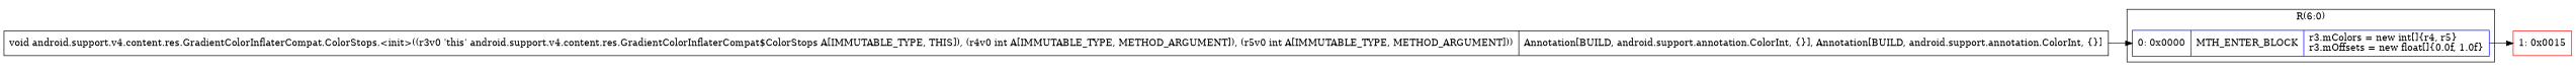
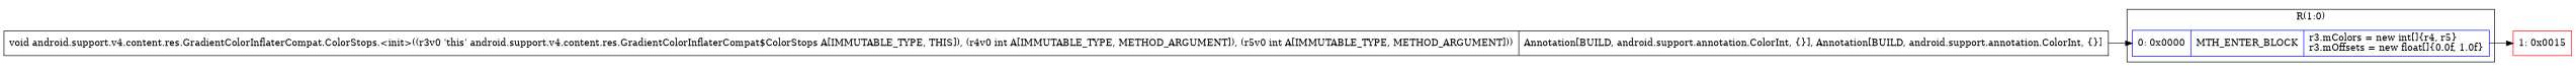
  digraph {
    rankdir=LR
    node [shape=record]
    n1 [color=blue label="{0\:\ 0x0000|MTH_ENTER_BLOCK\l|r3.mColors = new int[]\{r4, r5\}\lr3.mOffsets = new float[]\{0.0f, 1.0f\}\l}"]
    n2 [color=red label="{1\:\ 0x0015}"]
    n3 [label="{void android.support.v4.content.res.GradientColorInflaterCompat.ColorStops.\<init\>((r3v0 'this' android.support.v4.content.res.GradientColorInflaterCompat$ColorStops A[IMMUTABLE_TYPE, THIS]), (r4v0 int A[IMMUTABLE_TYPE, METHOD_ARGUMENT]), (r5v0 int A[IMMUTABLE_TYPE, METHOD_ARGUMENT]))  | Annotation[BUILD, android.support.annotation.ColorInt, \{\}], Annotation[BUILD, android.support.annotation.ColorInt, \{\}]\l}"]
    subgraph cluster_1 {
-     label="R(6:0)"
+     label="R(1:0)"
      n1
    }
    n1 -> n2
    n3 -> n1
  }
